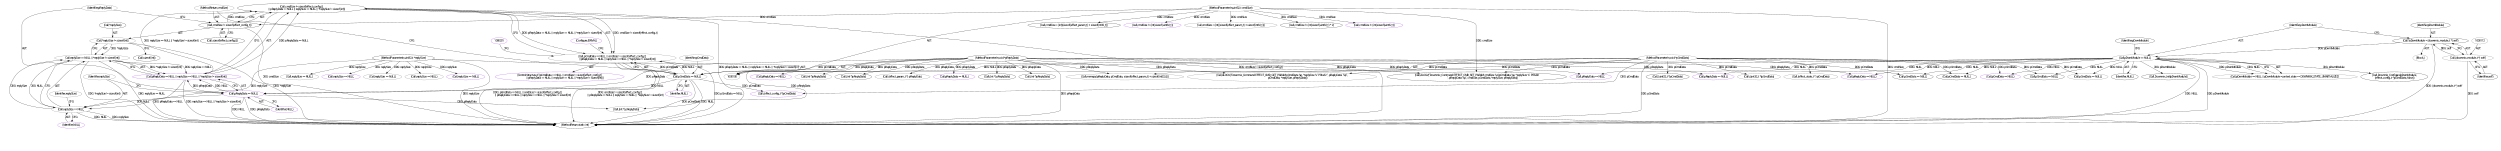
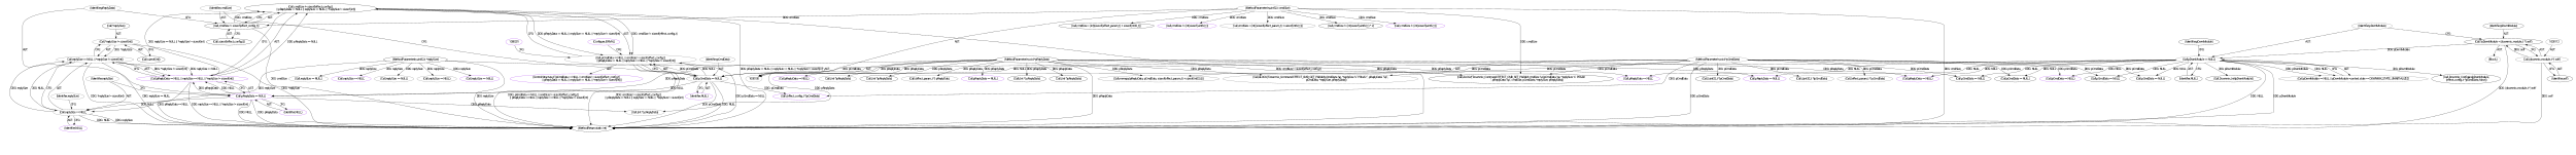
  digraph {
    fontname=Roboto
    node [color=gray40 fontname=Roboto]
    edge [fontname=Roboto]
    n1 [color=black label="(Call,cmdSize != sizeof(effect_config_t)\n                || pReplyData == NULL || replySize == NULL || *replySize != sizeof(int))"]
    n2 [color=black label="(Call,cmdSize != sizeof(effect_config_t))"]
    n3 [color=purple label="(Call,pReplyData == NULL || replySize == NULL || *replySize != sizeof(int))"]
    n4 [label="(Call,pCmdData == NULL || cmdSize != sizeof(effect_config_t)\n                || pReplyData == NULL || replySize == NULL || *replySize != sizeof(int))"]
    n5 [color=black label="(MethodReturn,static int)"]
    n6 [color=black label="(Call,sizeof(effect_config_t))"]
    n7 [color=purple label="(Call,pReplyData == NULL)"]
    n8 [label="(Call,replySize == NULL || *replySize != sizeof(int))"]
    n9 [label="(Call,pCmdData == NULL)"]
    n10 [color=purple label="(ControlStructure,if (pCmdData == NULL || cmdSize != sizeof(effect_config_t)\n                || pReplyData == NULL || replySize == NULL || *replySize != sizeof(int)))"]
    n11 [label="(MethodParameterIn,uint32_t cmdSize)"]
    n12 [color=black label="(Call,cmdSize < (int)(sizeof(effect_param_t) + sizeof(int32_t)))"]
    n13 [color=purple label="(Call,cmdSize != (int)sizeof(uint32_t))"]
    n14 [color=black label="(Call,ALOGV(\"Downmix_Command EFFECT_CMD_SET_PARAM cmdSize %d pCmdData %p, *replySize %\" PRIu32\n                 \", pReplyData %p\", cmdSize, pCmdData, *replySize, pReplyData))"]
    n15 [label="(Call,cmdSize < (int)(sizeof(effect_param_t) + sizeof(int32_t)))"]
    n16 [color=black label="(Call,cmdSize != (int)sizeof(uint32_t) * 2)"]
    n17 [color=purple label="(Call,cmdSize != (int)sizeof(uint32_t))"]
    1000100
    n19 [label="(Call,replySize == NULL)"]
    n20 [label="(Call,(int *) pReplyData)"]
    n21 [color=purple label="(Identifier,NULL)"]
    n22 [label="(Call,*replySize != sizeof(int))"]
    n23 [color=purple label="(Identifier,NULL)"]
    n24 [color=black label="(MethodParameterIn,void *pReplyData)"]
    n25 [color=purple label="(Call,pReplyData == NULL)"]
    n26 [label="(Call,memcpy(pReplyData, pCmdData, sizeof(effect_param_t) + sizeof(int32_t)))"]
    n27 [label="(Call,ALOGV(\"Downmix_Command EFFECT_CMD_GET_PARAM pCmdData %p, *replySize %\" PRIu32 \", pReplyData: %p\",\n                 pCmdData, *replySize, pReplyData))"]
    n28 [color=black label="(Call,(int *) pReplyData)"]
    n29 [color=black label="(Call,(int *)pReplyData)"]
    n30 [color=purple label="(Call,pReplyData == NULL)"]
    n31 [label="(Call,(int *)pReplyData)"]
    n32 [color=black label="(Call,(int *)pReplyData)"]
    n33 [color=purple label="(Call,pReplyData == NULL)"]
    n34 [color=purple label="(Call,pReplyData == NULL)"]
    n35 [label="(Call,(effect_param_t *) pReplyData)"]
    n36 [color=purple label="(Call,pReplyData == NULL)"]
    n37 [color=purple label="(Identifier,NULL)"]
    n38 [color=purple label="(Call,(effect_config_t *)pCmdData)"]
    n39 [label="(MethodParameterIn,void *pCmdData)"]
    n40 [color=black label="(Call,pCmdData == NULL)"]
    n41 [color=black label="(Call,(uint32_t *)pCmdData)"]
    n42 [color=black label="(Call,pCmdData == NULL)"]
    n43 [label="(Call,(uint32_t *)pCmdData)"]
    n44 [color=purple label="(Call,pCmdData == NULL)"]
-   n45 [label="(Call,(effect_state_t *) pCmdData)"]
+   n45 [label="(Call,(effect_param_t *) pCmdData)"]
    n46 [color=black label="(Call,pCmdData == NULL)"]
    n47 [label="(Call,pCmdData == NULL)"]
    n48 [label="(Call,pDwmModule == NULL)"]
    n49 [label="(Call,pDwmModule == NULL || pDwmModule->context.state == DOWNMIX_STATE_UNINITIALIZED)"]
    n50 [color=black label="(Call,Downmix_Configure(pDwmModule,\n (effect_config_t *)pCmdData, false))"]
    n51 [color=black label="(Identifier,NULL)"]
    n52 [color=black label="(Call,Downmix_Init(pDwmModule))"]
    n53 [color=black label="(Call,*pDwmModule = (downmix_module_t *) self)"]
    n54 [label="(Call,(downmix_module_t *) self)"]
    n55 [label="(Block,)"]
    n56 [color=black label="(Identifier,self)"]
    n57 [color=black label="(Call,sizeof(int))"]
    n58 [color=black label="(MethodParameterIn,uint32_t *replySize)"]
    n59 [label="(Call,replySize == NULL)"]
    n60 [color=purple label="(Call,replySize == NULL)"]
    n61 [label="(Call,replySize == NULL)"]
    n62 [label="(Call,replySize == NULL)"]
    n63 [color=purple label="(Call,replySize == NULL)"]
    n64 [label="(Identifier,pDwmModule)"]
    n65 [label="(Identifier,pReplyData)"]
    n66 [color=black label="(Identifier,pDwmModule)"]
    n67 [color=black label="(Identifier,pDwmModule)"]
    n68 [label="(Identifier,pCmdData)"]
    n69 [color=black label="(Call,*replySize)"]
    n70 [color=purple label="(Configure,EINVAL)"]
    n71 [label="(Identifier,replySize)"]
-   n72 [label="(MethodReturn,cmdSize)"]
+   n72 [label="(Identifier,cmdSize)"]
    n73 [label="(Identifier,replySize)"]
    1000112
    1000201 [color=purple]
    n1 -> n2 [label="CFG: "]
    n1 -> n3 [label="CFG: "]
    n1 -> n4 [label="AST: "]
    n1 -> n4 [label="DDG: cmdSize != sizeof(effect_config_t)"]
    n1 -> n4 [label="DDG: pReplyData == NULL || replySize == NULL || *replySize != sizeof(int)"]
    n1 -> n5 [label="DDG: pReplyData == NULL || replySize == NULL || *replySize != sizeof(int)"]
    n1 -> n5 [label="DDG: cmdSize != sizeof(effect_config_t)"]
    n2 -> n1 [label="AST: "]
    n2 -> n1 [label="DDG: cmdSize"]
    n2 -> n5 [label="DDG: cmdSize"]
    n2 -> n6 [label="CFG: "]
    n3 -> n1 [label="AST: "]
    n3 -> n1 [label="DDG: pReplyData == NULL"]
    n3 -> n1 [label="DDG: replySize == NULL || *replySize != sizeof(int)"]
    n3 -> n5 [label="DDG: pReplyData == NULL"]
    n3 -> n5 [label="DDG: replySize == NULL || *replySize != sizeof(int)"]
    n3 -> n7 [label="CFG: "]
    n3 -> n8 [label="CFG: "]
    n4 -> n1 [label="CFG: "]
    n4 -> n5 [label="DDG: pCmdData == NULL || cmdSize != sizeof(effect_config_t)\n                || pReplyData == NULL || replySize == NULL || *replySize != sizeof(int)"]
    n4 -> n5 [label="DDG: cmdSize != sizeof(effect_config_t)\n                || pReplyData == NULL || replySize == NULL || *replySize != sizeof(int)"]
    n4 -> n5 [label="DDG: pCmdData == NULL"]
    n4 -> n9 [label="CFG: "]
    n4 -> n10 [label="AST: "]
    n6 -> n2 [label="AST: "]
    n7 -> n3 [label="AST: "]
    n7 -> n3 [label="DDG: pReplyData"]
    n7 -> n3 [label="DDG: NULL"]
    n7 -> n5 [label="DDG: NULL"]
    n7 -> n5 [label="DDG: pReplyData"]
    n7 -> n19 [label="DDG: NULL"]
    n7 -> n20 [label="DDG: pReplyData"]
    n7 -> n21 [label="CFG: "]
    n8 -> n3 [label="AST: "]
    n8 -> n3 [label="DDG: replySize == NULL"]
    n8 -> n3 [label="DDG: *replySize != sizeof(int)"]
    n8 -> n5 [label="DDG: replySize == NULL"]
    n8 -> n5 [label="DDG: *replySize != sizeof(int)"]
    n8 -> n19 [label="CFG: "]
    n8 -> n22 [label="CFG: "]
    n9 -> n4 [label="AST: "]
    n9 -> n4 [label="DDG: pCmdData"]
    n9 -> n4 [label="DDG: NULL"]
    n9 -> n5 [label="DDG: pCmdData"]
    n9 -> n5 [label="DDG: NULL"]
    n9 -> n7 [label="DDG: NULL"]
    n9 -> n37 [label="CFG: "]
    n9 -> n38 [label="DDG: pCmdData"]
    n11 -> n2 [label="DDG: cmdSize"]
    n11 -> n5 [label="DDG: cmdSize"]
    n11 -> n12 [label="DDG: cmdSize"]
    n11 -> n13 [label="DDG: cmdSize"]
    n11 -> n14 [label="DDG: cmdSize"]
    n11 -> n15 [label="DDG: cmdSize"]
    n11 -> n16 [label="DDG: cmdSize"]
    n11 -> n17 [label="DDG: cmdSize"]
    n11 -> 1000100 [label="AST: "]
    n19 -> n5 [label="DDG: NULL"]
    n19 -> n5 [label="DDG: replySize"]
    n19 -> n8 [label="AST: "]
    n19 -> n8 [label="DDG: replySize"]
    n19 -> n8 [label="DDG: NULL"]
    n19 -> n23 [label="CFG: "]
    n21 -> n7 [label="AST: "]
    n22 -> n5 [label="DDG: *replySize"]
    n22 -> n8 [label="AST: "]
    n22 -> n8 [label="DDG: *replySize"]
    n22 -> n57 [label="CFG: "]
    n23 -> n19 [label="AST: "]
    n24 -> n5 [label="DDG: pReplyData"]
    n24 -> n7 [label="DDG: pReplyData"]
    n24 -> n14 [label="DDG: pReplyData"]
    n24 -> 1000100 [label="AST: "]
    n24 -> n20 [label="DDG: pReplyData"]
    n24 -> n25 [label="DDG: pReplyData"]
    n24 -> n26 [label="DDG: pReplyData"]
    n24 -> n27 [label="DDG: pReplyData"]
    n24 -> n28 [label="DDG: pReplyData"]
    n24 -> n29 [label="DDG: pReplyData"]
    n24 -> n30 [label="DDG: pReplyData"]
    n24 -> n31 [label="DDG: pReplyData"]
    n24 -> n32 [label="DDG: pReplyData"]
    n24 -> n33 [label="DDG: pReplyData"]
    n24 -> n34 [label="DDG: pReplyData"]
    n24 -> n35 [label="DDG: pReplyData"]
    n24 -> n36 [label="DDG: pReplyData"]
    n37 -> n9 [label="AST: "]
    n39 -> n5 [label="DDG: pCmdData"]
    n39 -> n9 [label="DDG: pCmdData"]
    n39 -> n14 [label="DDG: pCmdData"]
    n39 -> 1000100 [label="AST: "]
    n39 -> n26 [label="DDG: pCmdData"]
    n39 -> n27 [label="DDG: pCmdData"]
    n39 -> n38 [label="DDG: pCmdData"]
    n39 -> n40 [label="DDG: pCmdData"]
    n39 -> n41 [label="DDG: pCmdData"]
    n39 -> n42 [label="DDG: pCmdData"]
    n39 -> n43 [label="DDG: pCmdData"]
    n39 -> n44 [label="DDG: pCmdData"]
    n39 -> n45 [label="DDG: pCmdData"]
    n39 -> n46 [label="DDG: pCmdData"]
    n39 -> n47 [label="DDG: pCmdData"]
    n48 -> n5 [label="DDG: NULL"]
    n48 -> n5 [label="DDG: pDwmModule"]
    n48 -> n9 [label="DDG: NULL"]
    n48 -> n33 [label="DDG: NULL"]
    n48 -> n34 [label="DDG: NULL"]
    n48 -> n36 [label="DDG: NULL"]
    n48 -> n40 [label="DDG: NULL"]
    n48 -> n42 [label="DDG: NULL"]
    n48 -> n44 [label="DDG: NULL"]
    n48 -> n46 [label="DDG: NULL"]
    n48 -> n47 [label="DDG: NULL"]
    n48 -> n49 [label="AST: "]
    n48 -> n49 [label="DDG: pDwmModule"]
    n48 -> n49 [label="DDG: NULL"]
    n48 -> n50 [label="DDG: pDwmModule"]
    n48 -> n51 [label="CFG: "]
    n48 -> n52 [label="DDG: pDwmModule"]
    n49 -> n48 [label="CFG: "]
    n51 -> n48 [label="AST: "]
    n53 -> n5 [label="DDG: (downmix_module_t *) self"]
    n53 -> n48 [label="DDG: pDwmModule"]
    n53 -> n54 [label="CFG: "]
    n53 -> n55 [label="AST: "]
    n54 -> n5 [label="DDG: self"]
    n54 -> n53 [label="AST: "]
    n54 -> n53 [label="DDG: self"]
    n54 -> n56 [label="CFG: "]
    n56 -> n54 [label="AST: "]
-   n2 -> n22 [label="AST: "]
+   n57 -> n22 [label="AST: "]
    n58 -> n5 [label="DDG: replySize"]
    n58 -> 1000100 [label="AST: "]
    n58 -> n19 [label="DDG: replySize"]
    n58 -> n59 [label="DDG: replySize"]
    n58 -> n60 [label="DDG: replySize"]
    n58 -> n61 [label="DDG: replySize"]
    n58 -> n62 [label="DDG: replySize"]
    n58 -> n63 [label="DDG: replySize"]
    n64 -> n48 [label="AST: "]
    n64 -> n53 [label="CFG: "]
    n65 -> n2 [label="CFG: "]
    n65 -> n7 [label="AST: "]
    n66 -> n53 [label="AST: "]
    n67 -> n48 [label="CFG: "]
    n68 -> n9 [label="AST: "]
    n69 -> n22 [label="AST: "]
    n70 -> n4 [label="CFG: "]
    n71 -> n7 [label="CFG: "]
    n71 -> n19 [label="AST: "]
    n72 -> n2 [label="AST: "]
    n72 -> n9 [label="CFG: "]
    n73 -> n19 [label="CFG: "]
    1000112 -> n54 [label="AST: "]
    1000201 -> n4 [label="CFG: "]
  }
